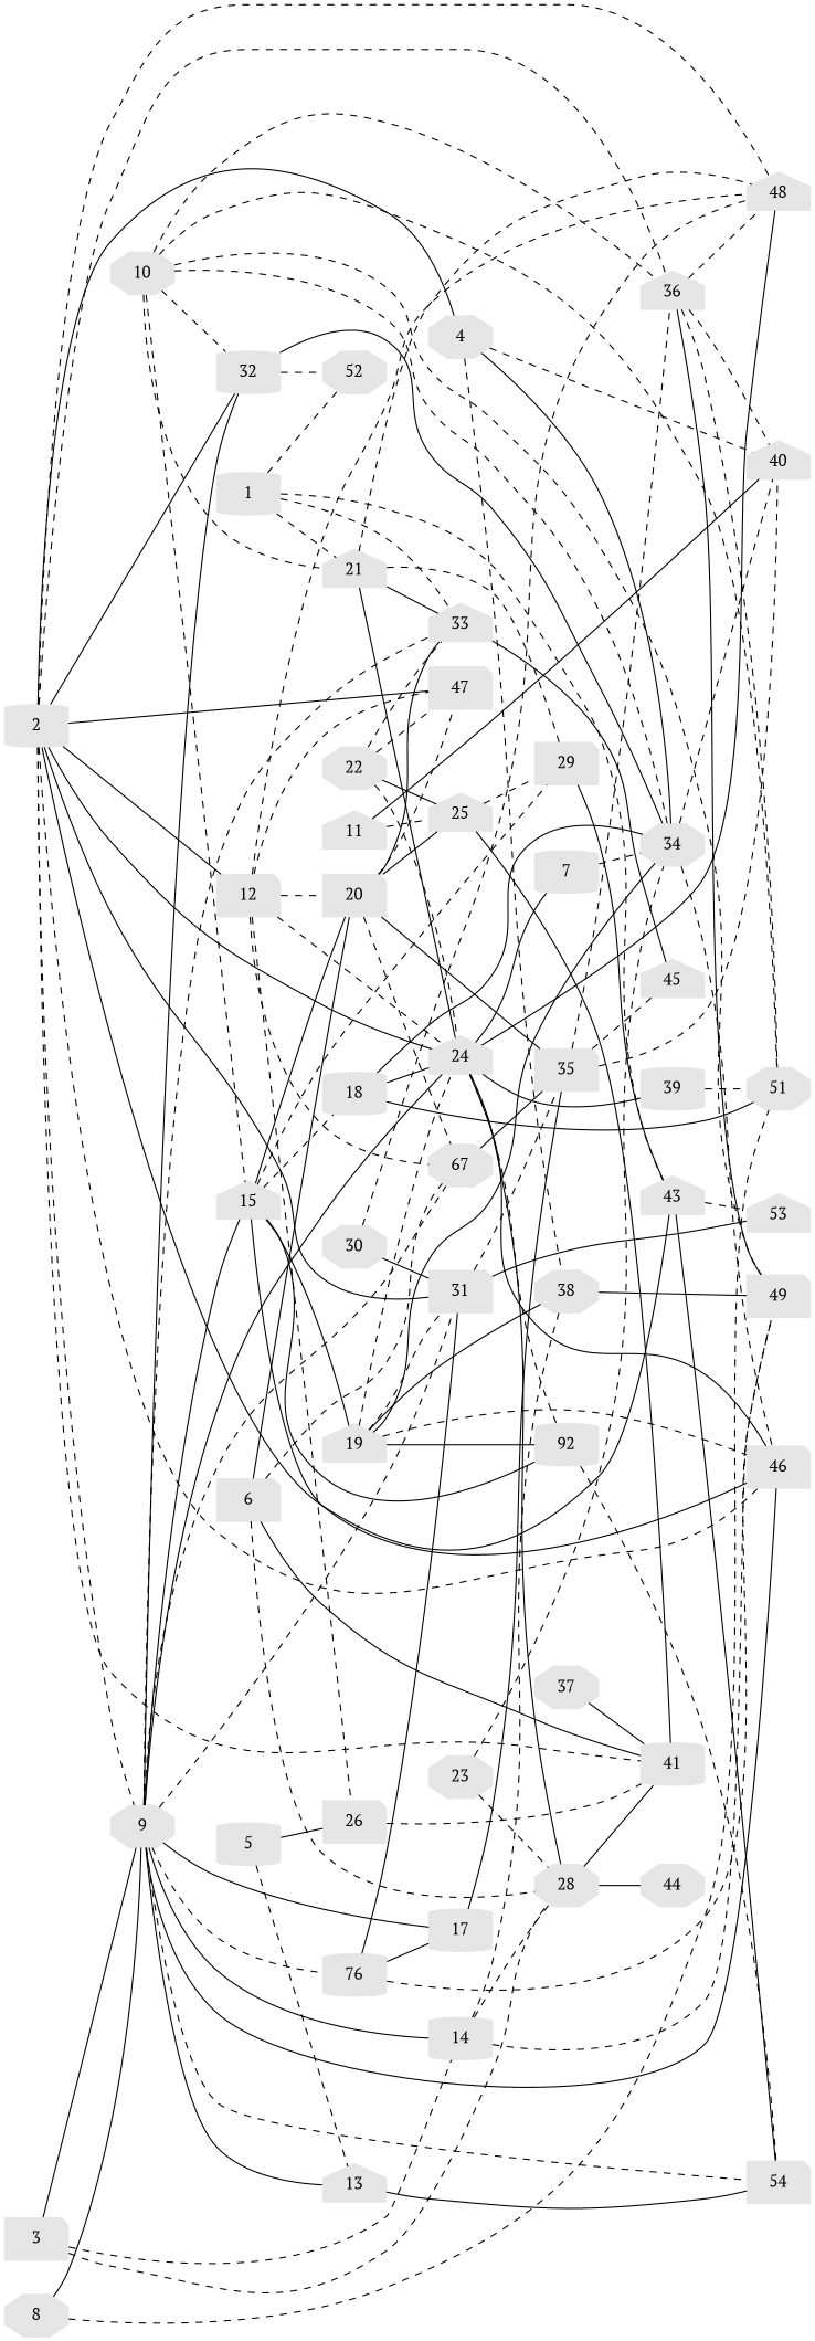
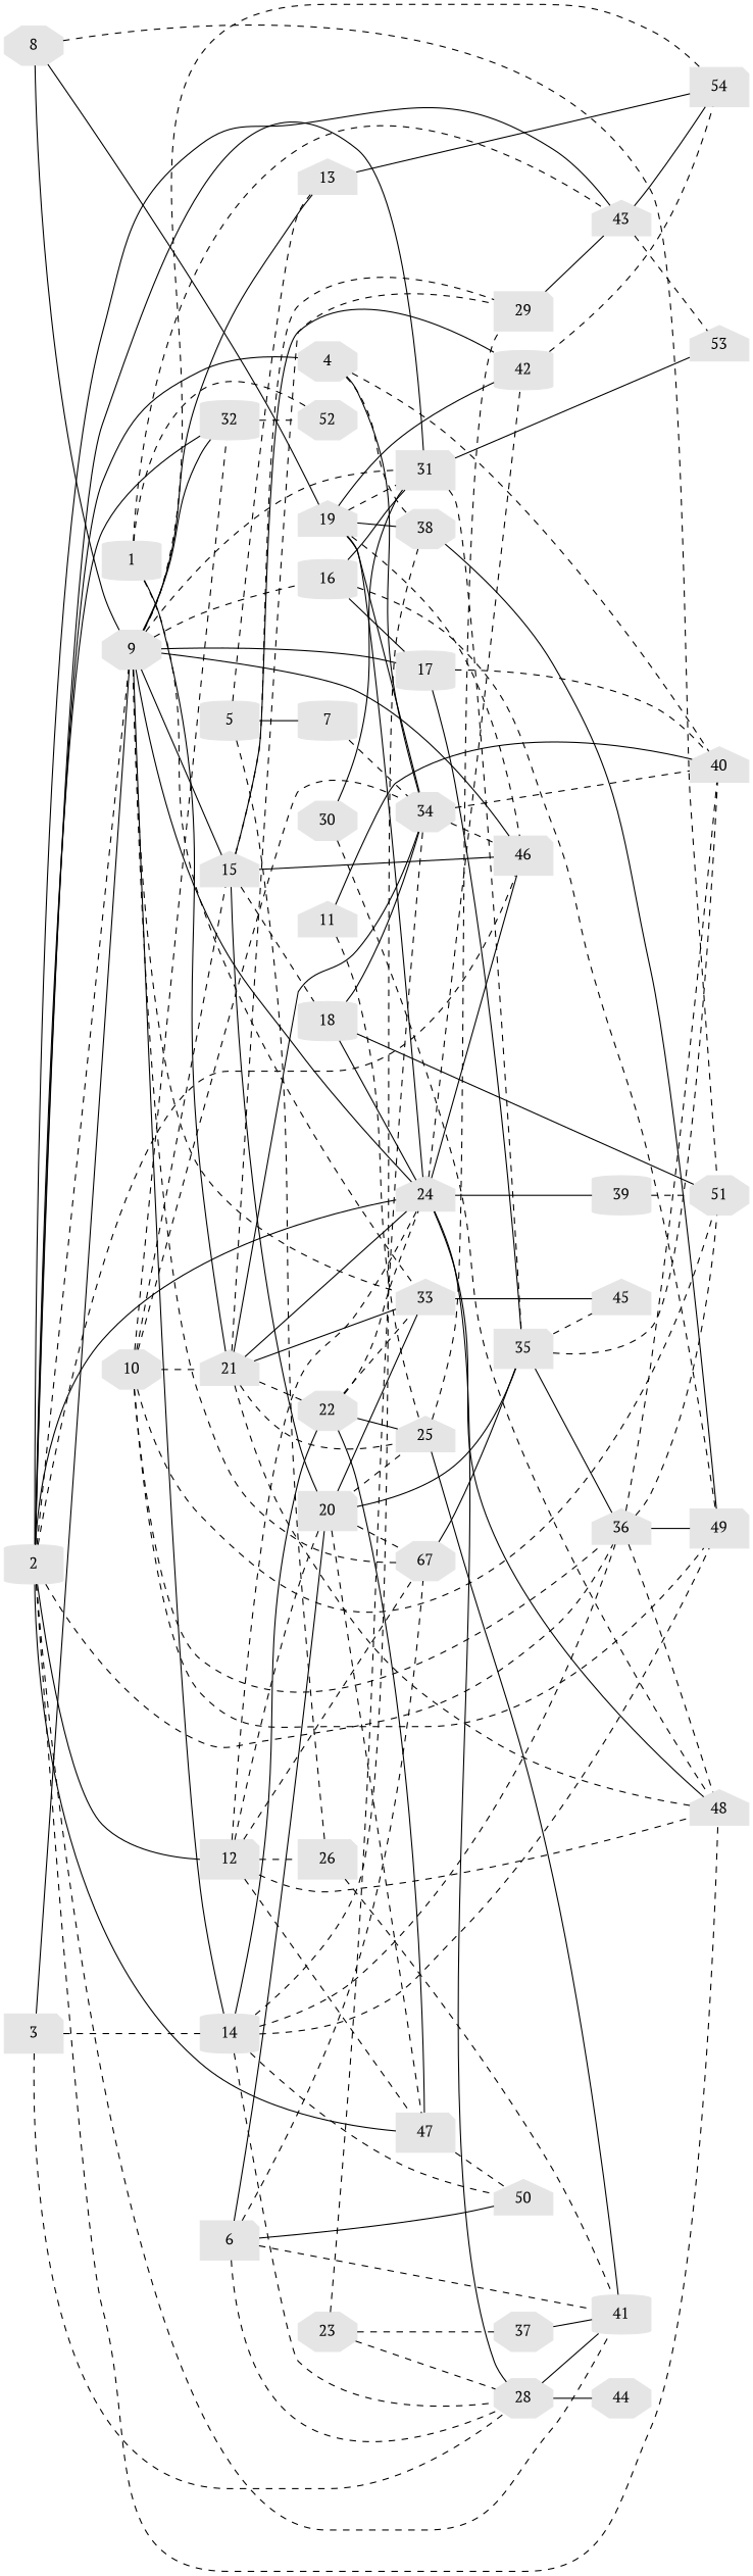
  graph {
    fontname="PT Serif"
    rankdir=LR
    node [color=gray90 fontname="PT Serif" shape=house style=filled]
    edge [fontname="PT Serif" style=dashed weight=1.0]
    1 [shape=cylinder]
    21
    33
    43
    52 [shape=octagon]
    24
    48
    34 [shape=octagon]
    25
    22 [shape=octagon]
    29 [shape=note]
    45
    54 [shape=note]
    53
    2 [shape=cylinder]
    4 [shape=octagon]
    9 [shape=octagon]
    12 [shape=note]
    31 [shape=note]
    32 [shape=cylinder]
    36
    41 [shape=cylinder]
    46 [shape=note]
    47 [shape=note]
    38 [shape=octagon]
    40
    14 [shape=cylinder]
    13
    n29 [label=67 shape=octagon]
    15
-   16 [shape=cylinder label=76]
+   16 [shape=cylinder]
    17 [shape=cylinder]
    26 [shape=note]
    20 [shape=note]
    28 [shape=octagon]
-   42 [shape=cylinder label=92]
+   42 [shape=cylinder]
    39 [shape=cylinder]
    35 [shape=note]
    51 [shape=octagon]
    49 [shape=note]
+   50
    3 [shape=note]
    44 [shape=octagon]
    5 [shape=cylinder]
    7 [shape=cylinder]
    6 [shape=note]
    8 [shape=octagon]
    18 [shape=cylinder]
    19
    10 [shape=octagon]
    11
    23 [shape=octagon]
    37 [shape=octagon]
    30 [shape=octagon]
-   1 -- 21
+   1 -- 21 [style=solid]
    1 -- 33
    1 -- 43
    1 -- 52
    21 -- 33 [style=solid]
    21 -- 24 [style=solid]
    21 -- 48
-   32 -- 34 [style=solid]
+   21 -- 34 [style=solid]
+   21 -- 25
+   21 -- 22 [weight=3.0]
    21 -- 29 [weight=2.0]
    33 -- 45 [style=solid]
    43 -- 54 [style=solid]
    43 -- 53
    24 -- 48 [style=solid]
    24 -- 46 [style=solid]
    24 -- 28 [style=solid]
    24 -- 42
    24 -- 39 [style=solid]
    34 -- 46
    34 -- 40
    25 -- 29
    25 -- 41 [style=solid]
    22 -- 33
    22 -- 24
    22 -- 25 [style=solid]
-   22 -- 47
+   22 -- 47 [style=solid]
    29 -- 43 [style=solid]
    2 -- 43 [style=solid]
    2 -- 24 [style=solid]
    2 -- 48
    2 -- 4 [style=solid]
    2 -- 9
    2 -- 12 [style=solid]
    2 -- 31 [style=solid]
    2 -- 32 [style=solid]
    2 -- 36 [weight=2.0]
    2 -- 41
    2 -- 46
    2 -- 47 [style=solid weight=2.0]
    4 -- 34 [style=solid]
    4 -- 38
    4 -- 40
    9 -- 33 [weight=2.0]
    9 -- 24 [style=solid]
    9 -- 54 [weight=3.0]
    9 -- 31 [weight=2.0]
    9 -- 32 [style=solid]
    9 -- 46 [style=solid]
    9 -- 14 [style=solid]
    9 -- 13 [style=solid]
    9 -- n29 [weight=2.0]
    9 -- 15 [style=solid]
    9 -- 16
    9 -- 17 [style=solid]
    12 -- 24 [weight=2.0]
    12 -- 48 [weight=2.0]
    12 -- 47
    12 -- n29
    12 -- 26
    12 -- 20
    31 -- 53 [style=solid]
    31 -- 35
    32 -- 52
    36 -- 48
    36 -- 40
    36 -- 51
    36 -- 49 [style=solid]
+   47 -- 50
    38 -- 49 [style=solid]
+   14 -- 22 [style=solid]
+   14 -- 36
    14 -- 38
    14 -- 28
    14 -- 49
+   14 -- 50
    13 -- 54 [style=solid]
    n29 -- 35 [style=solid]
    15 -- 29
    15 -- 46 [style=solid]
    15 -- 20 [style=solid]
    15 -- 42 [style=solid]
    15 -- 18
-   15 -- 19 [style=solid]
+   8 -- 19 [style=solid]
    16 -- 31 [style=solid]
    16 -- 17 [style=solid]
    16 -- 49
+   17 -- 40
    17 -- 35 [style=solid]
    26 -- 41
    20 -- 33 [style=solid]
-   20 -- 25 [style=solid]
+   20 -- 25
    20 -- 47
    20 -- n29
    20 -- 35 [style=solid]
    28 -- 41 [style=solid]
    28 -- 44 [style=solid]
    42 -- 54
    39 -- 51
    35 -- 45
-   35 -- 36
+   35 -- 36 [style=solid]
    35 -- 40
    3 -- 9 [style=solid]
    3 -- 14
    3 -- 28
    5 -- 13
-   5 -- 26 [style=solid]
-   24 -- 7 [style=solid]
+   5 -- 26
+   5 -- 7 [style=solid]
    7 -- 34
-   6 -- 41 [style=solid]
+   6 -- 41
    6 -- n29
    6 -- 20 [style=solid]
    6 -- 28
+   6 -- 50 [style=solid]
    8 -- 9 [style=solid]
    8 -- 51
    18 -- 24 [style=solid]
    18 -- 34 [style=solid]
    18 -- 51 [style=solid]
-   19 -- 24 [weight=2.0]
+   19 -- 24 [style=solid weight=2.0]
    19 -- 34 [style=solid weight=2.0]
    19 -- 31
    19 -- 46
    19 -- 38 [style=solid]
    19 -- 42 [style=solid]
    10 -- 21
    10 -- 34
    10 -- 32
    10 -- 36
    10 -- 15
    10 -- 51
    10 -- 49
    11 -- 25
    11 -- 40 [style=solid]
    23 -- 34
    23 -- 28
+   23 -- 37
    37 -- 41 [style=solid]
    30 -- 48
    30 -- 31 [style=solid]
  }
